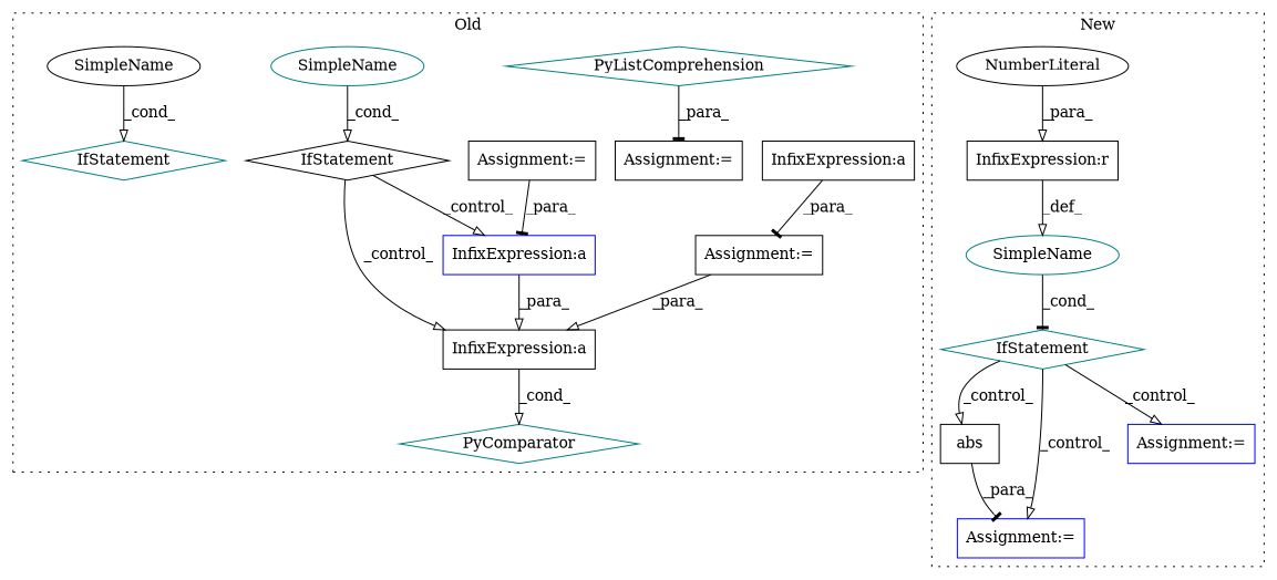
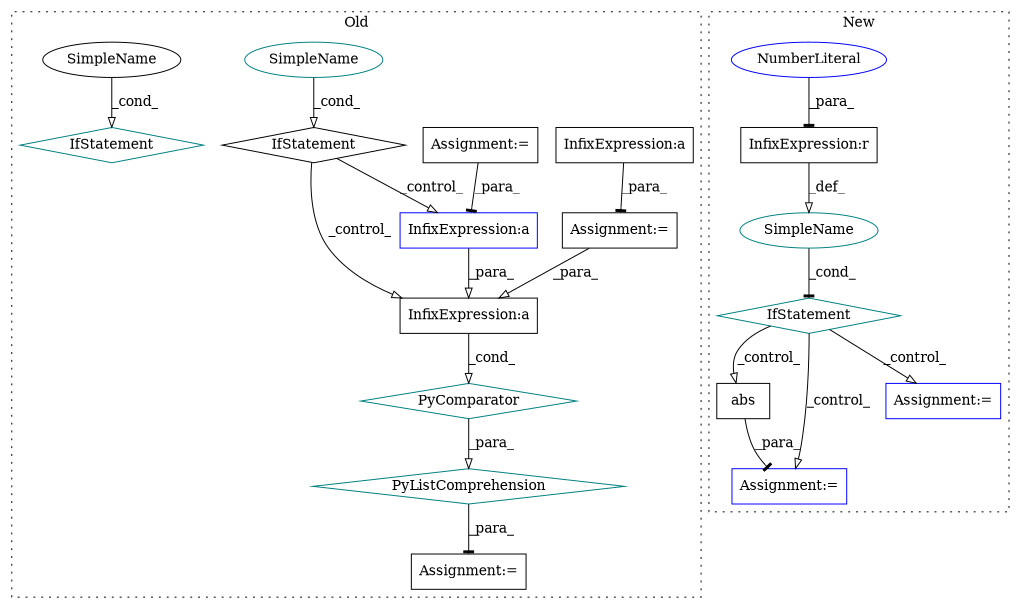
  digraph {
    node [a=7 color=black l=1 s=2926 shape=box]
    edge [arrowhead=onormal]
    n1 [a=25 l=31 label=IfStatement shape=diamond]
    n2 [a=27 l=3 label="InfixExpression:a" s=2856]
    n3 [a=25 color=teal l=32 label=IfStatement s=2340 shape=diamond]
    n4 [a=27 l=3 label="InfixExpression:a" s=2758]
    n5 [a=27 color=blue l=3 label="InfixExpression:a" s=2850]
    n6 [a=109 color=teal l=118 label=PyListComprehension s=2847 shape=diamond]
    n7 [a=113 color=teal l=31 label=PyComparator shape=diamond]
    n8 [label="Assignment:=" s=2754]
    n9 [l=31 label="Assignment:="]
    n10 [l=14 label="Assignment:=" s=2833]
    n11 [a=42 color=teal l=5 label=SimpleName s=2952 shape=ellipse]
    n12 [a=42 l=5 label=SimpleName s=2367 shape=ellipse]
    n13 [a=32 l="4,1" label=abs s="2869,2901"]
    n14 [color=blue label="Assignment:=" s=2868]
    n15 [a=42 color=teal label=SimpleName shape=ellipse l="" s=""]
    n16 [a=25 color=teal l="4,2" label=IfStatement s="2619,2637" shape=diamond]
    n17 [color=blue label="Assignment:=" s=2656]
    n18 [a=27 l=4 label="InfixExpression:r" s=2632]
-   n19 [a=34 label=NumberLiteral s=2636 shape=ellipse]
+   n19 [a=34 color=blue label=NumberLiteral s=2636 shape=ellipse]
    subgraph cluster_1 {
      label=Old
      style=dotted
      n1
      n2
      n3
      n4
      n5
      n6
      n7
      n8
      n9
      n10
      n11
      n12
    }
    subgraph cluster_2 {
      label=New
      style=dotted
      n13
      n14
      n15
      n16
      n17
      n18
      n19
    }
    n1 -> n2 [label=_control_]
    n1 -> n5 [label=_control_]
    n2 -> n7 [label=_cond_]
    n4 -> n8 [arrowhead=tee label=_para_]
    n5 -> n2 [label=_para_]
    n6 -> n10 [arrowhead=tee label=_para_]
+   n7 -> n6 [label=_para_]
    n8 -> n2 [label=_para_]
    n9 -> n5 [arrowhead=tee label=_para_]
    n11 -> n1 [label=_cond_]
    n12 -> n3 [label=_cond_]
    n13 -> n14 [arrowhead=tee label=_para_]
    n15 -> n16 [arrowhead=tee label=_cond_]
    n16 -> n13 [label=_control_]
    n16 -> n14 [label=_control_]
    n16 -> n17 [label=_control_]
    n18 -> n15 [label=_def_]
-   n19 -> n18 [label=_para_]
+   n19 -> n18 [arrowhead=tee label=_para_]
  }
